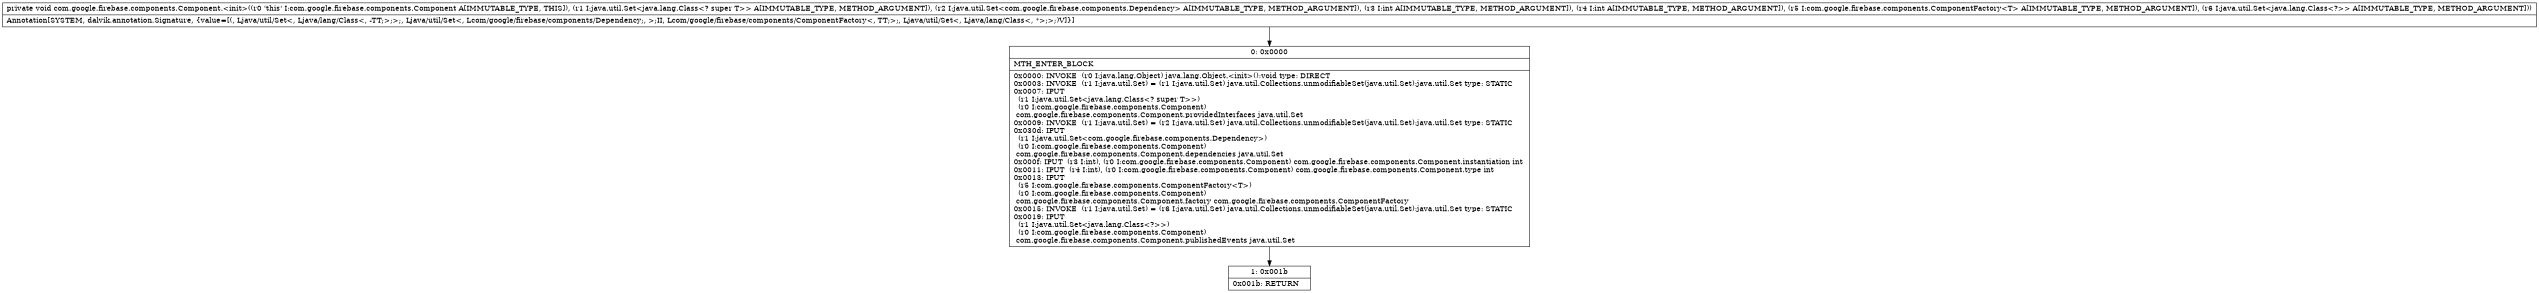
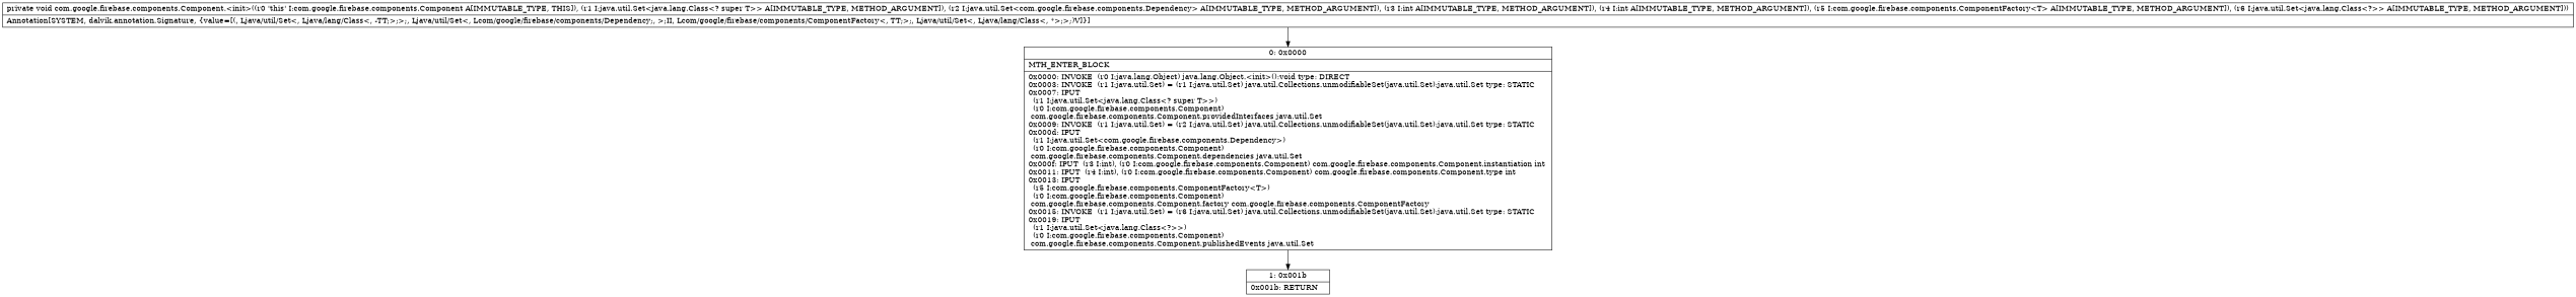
  digraph {
    node [shape=record]
-   n1 [label="{0\:\ 0x0000|MTH_ENTER_BLOCK\l|0x0000: INVOKE  (r0 I:java.lang.Object) java.lang.Object.\<init\>():void type: DIRECT \l0x0003: INVOKE  (r1 I:java.util.Set) = (r1 I:java.util.Set) java.util.Collections.unmodifiableSet(java.util.Set):java.util.Set type: STATIC \l0x0007: IPUT  \l  (r1 I:java.util.Set\<java.lang.Class\<? super T\>\>)\l  (r0 I:com.google.firebase.components.Component)\l com.google.firebase.components.Component.providedInterfaces java.util.Set \l0x0009: INVOKE  (r1 I:java.util.Set) = (r2 I:java.util.Set) java.util.Collections.unmodifiableSet(java.util.Set):java.util.Set type: STATIC \l0x030d: IPUT  \l  (r1 I:java.util.Set\<com.google.firebase.components.Dependency\>)\l  (r0 I:com.google.firebase.components.Component)\l com.google.firebase.components.Component.dependencies java.util.Set \l0x000f: IPUT  (r3 I:int), (r0 I:com.google.firebase.components.Component) com.google.firebase.components.Component.instantiation int \l0x0011: IPUT  (r4 I:int), (r0 I:com.google.firebase.components.Component) com.google.firebase.components.Component.type int \l0x0013: IPUT  \l  (r5 I:com.google.firebase.components.ComponentFactory\<T\>)\l  (r0 I:com.google.firebase.components.Component)\l com.google.firebase.components.Component.factory com.google.firebase.components.ComponentFactory \l0x0015: INVOKE  (r1 I:java.util.Set) = (r6 I:java.util.Set) java.util.Collections.unmodifiableSet(java.util.Set):java.util.Set type: STATIC \l0x0019: IPUT  \l  (r1 I:java.util.Set\<java.lang.Class\<?\>\>)\l  (r0 I:com.google.firebase.components.Component)\l com.google.firebase.components.Component.publishedEvents java.util.Set \l}"]
+   n1 [label="{0\:\ 0x0000|MTH_ENTER_BLOCK\l|0x0000: INVOKE  (r0 I:java.lang.Object) java.lang.Object.\<init\>():void type: DIRECT \l0x0003: INVOKE  (r1 I:java.util.Set) = (r1 I:java.util.Set) java.util.Collections.unmodifiableSet(java.util.Set):java.util.Set type: STATIC \l0x0007: IPUT  \l  (r1 I:java.util.Set\<java.lang.Class\<? super T\>\>)\l  (r0 I:com.google.firebase.components.Component)\l com.google.firebase.components.Component.providedInterfaces java.util.Set \l0x0009: INVOKE  (r1 I:java.util.Set) = (r2 I:java.util.Set) java.util.Collections.unmodifiableSet(java.util.Set):java.util.Set type: STATIC \l0x000d: IPUT  \l  (r1 I:java.util.Set\<com.google.firebase.components.Dependency\>)\l  (r0 I:com.google.firebase.components.Component)\l com.google.firebase.components.Component.dependencies java.util.Set \l0x000f: IPUT  (r3 I:int), (r0 I:com.google.firebase.components.Component) com.google.firebase.components.Component.instantiation int \l0x0011: IPUT  (r4 I:int), (r0 I:com.google.firebase.components.Component) com.google.firebase.components.Component.type int \l0x0013: IPUT  \l  (r5 I:com.google.firebase.components.ComponentFactory\<T\>)\l  (r0 I:com.google.firebase.components.Component)\l com.google.firebase.components.Component.factory com.google.firebase.components.ComponentFactory \l0x0015: INVOKE  (r1 I:java.util.Set) = (r6 I:java.util.Set) java.util.Collections.unmodifiableSet(java.util.Set):java.util.Set type: STATIC \l0x0019: IPUT  \l  (r1 I:java.util.Set\<java.lang.Class\<?\>\>)\l  (r0 I:com.google.firebase.components.Component)\l com.google.firebase.components.Component.publishedEvents java.util.Set \l}"]
    n2 [label="{1\:\ 0x001b|0x001b: RETURN   \l}"]
    n3 [label="{private void com.google.firebase.components.Component.\<init\>((r0 'this' I:com.google.firebase.components.Component A[IMMUTABLE_TYPE, THIS]), (r1 I:java.util.Set\<java.lang.Class\<? super T\>\> A[IMMUTABLE_TYPE, METHOD_ARGUMENT]), (r2 I:java.util.Set\<com.google.firebase.components.Dependency\> A[IMMUTABLE_TYPE, METHOD_ARGUMENT]), (r3 I:int A[IMMUTABLE_TYPE, METHOD_ARGUMENT]), (r4 I:int A[IMMUTABLE_TYPE, METHOD_ARGUMENT]), (r5 I:com.google.firebase.components.ComponentFactory\<T\> A[IMMUTABLE_TYPE, METHOD_ARGUMENT]), (r6 I:java.util.Set\<java.lang.Class\<?\>\> A[IMMUTABLE_TYPE, METHOD_ARGUMENT]))  | Annotation[SYSTEM, dalvik.annotation.Signature, \{value=[(, Ljava\/util\/Set\<, Ljava\/lang\/Class\<, \-TT;\>;\>;, Ljava\/util\/Set\<, Lcom\/google\/firebase\/components\/Dependency;, \>;II, Lcom\/google\/firebase\/components\/ComponentFactory\<, TT;\>;, Ljava\/util\/Set\<, Ljava\/lang\/Class\<, *\>;\>;)V]\}]\l}"]
    n1 -> n2
    n3 -> n1
  }
